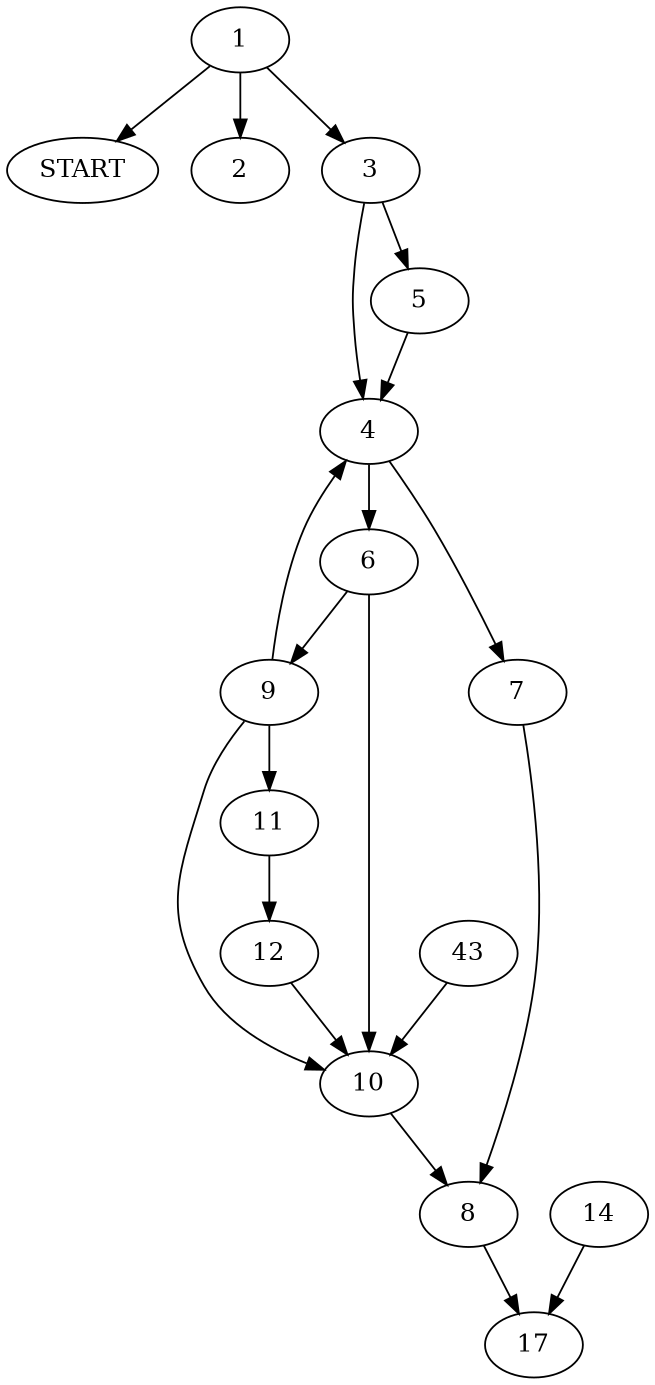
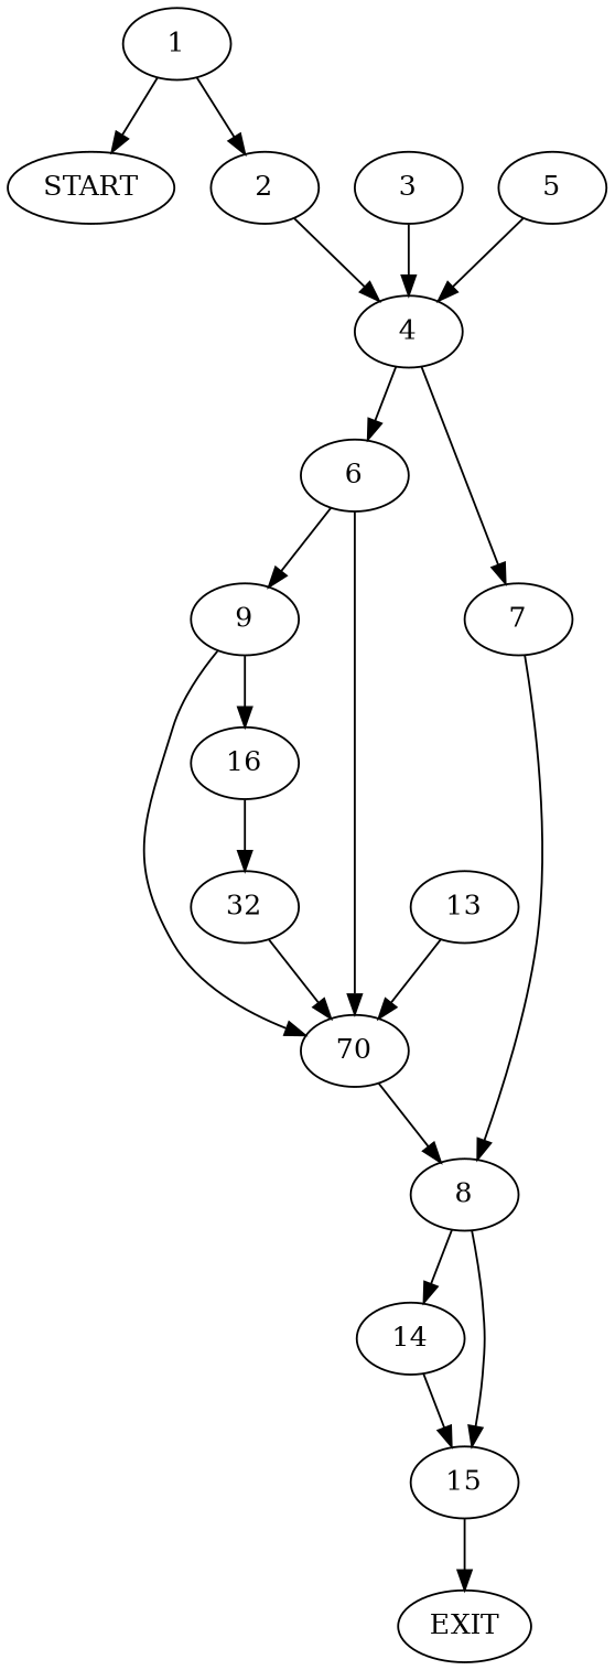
  digraph {
    n1 [label=START]
    1
    2
    3
+   n5 [label=EXIT]
    4
    5
    6
    7
    9
-   10
+   10 [label=70]
    8
-   11
+   11 [label=16]
    14
-   15 [label=17]
-   12
-   13 [label=43]
+   15
+   12 [label=32]
+   13
    1 -> n1
    1 -> 2
-   1 -> 3
-   9 -> 4
+   2 -> 4
    3 -> 4
-   3 -> 5
    4 -> 6
    4 -> 7
    5 -> 4
    6 -> 9
    6 -> 10
    7 -> 8
    9 -> 10
    9 -> 11
    10 -> 8
+   8 -> 14
    8 -> 15
    11 -> 12
    14 -> 15
+   15 -> n5
    12 -> 10
    13 -> 10
  }
